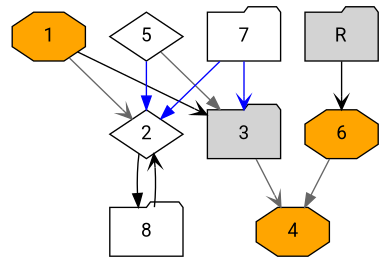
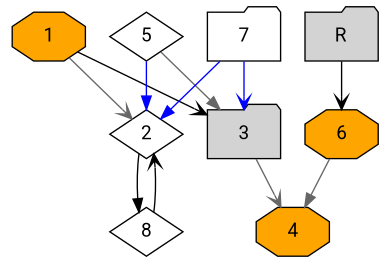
  digraph {
    fontname=Roboto
    node [fillcolor=white fontname=Roboto shape=folder style=filled]
    edge [arrowhead=vee color=gray40 fontname=Roboto]
    1 [fillcolor=orange shape=octagon]
    2 [shape=diamond]
    3 [fillcolor=lightgrey]
-   8
+   8 [shape=diamond]
    4 [fillcolor=orange shape=octagon]
    5 [shape=diamond]
    6 [fillcolor=orange shape=octagon]
    7
    R [fillcolor=lightgrey]
    1 -> 2
    1 -> 3 [color=black]
    2 -> 8 [arrowhead=normal color=black]
    3 -> 4
    8 -> 2 [color=black]
    5 -> 2 [arrowhead=normal color=blue]
    5 -> 3 [arrowhead=normal]
    6 -> 4 [arrowhead=normal]
    7 -> 2 [arrowhead=normal color=blue]
    7 -> 3 [color=blue]
    R -> 6 [color=black]
  }
